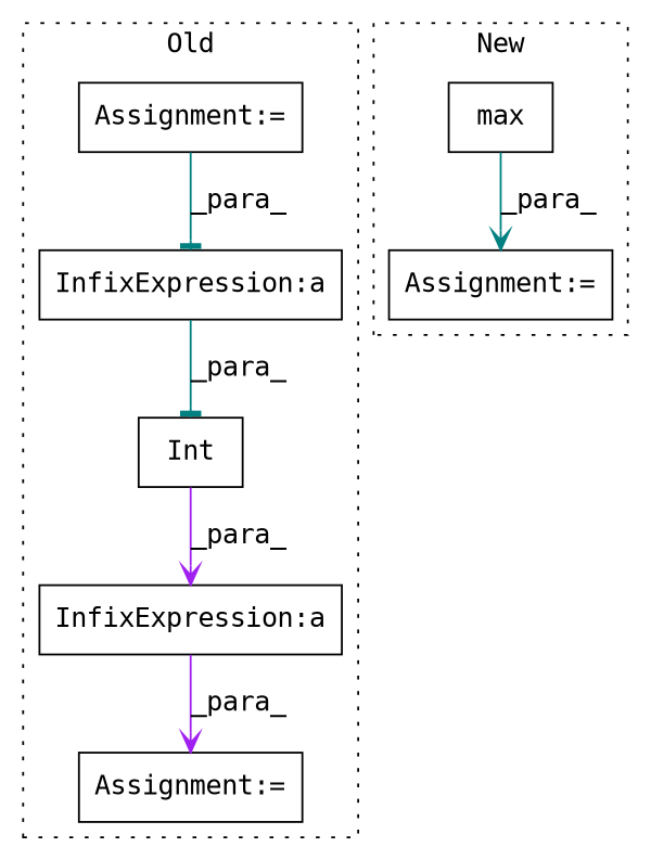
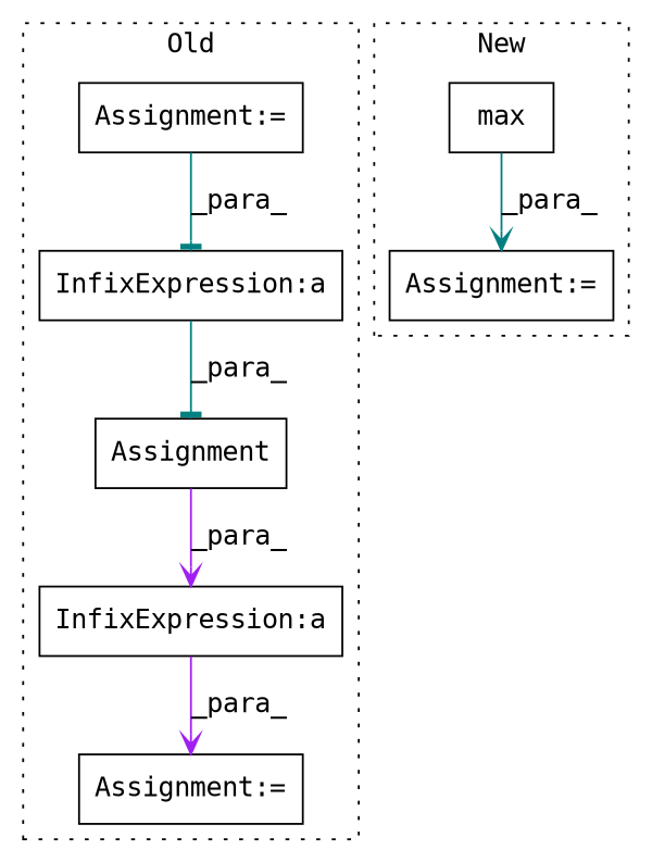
  digraph {
    fontname="DejaVu Sans Mono"
    node [a=7 l=1 shape=box fontname="DejaVu Sans Mono"]
    edge [color=teal arrowhead=vee fontname="DejaVu Sans Mono"]
-   n1 [a=32 l="4,1" label=Int s="1366,1386"]
+   n1 [a=32 l="4,1" label=Assignment s="1366,1386"]
    n2 [label="Assignment:=" s=1363]
    n3 [label="Assignment:=" s=1301]
    n4 [a=27 l=3 label="InfixExpression:a" s=1375]
    n5 [a=27 l=3 label="InfixExpression:a" s=1387]
    n6 [a=32 l=5 label=max s=1244]
    n7 [label="Assignment:=" s=1205]
    subgraph cluster_1 {
      label=Old
      style=dotted
      n1
      n2
      n3
      n4
      n5
    }
    subgraph cluster_2 {
      label=New
      style=dotted
      n6
      n7
    }
    n1 -> n5 [label=_para_ color=purple]
    n3 -> n4 [label=_para_ arrowhead=tee]
    n4 -> n1 [label=_para_ arrowhead=tee]
    n5 -> n2 [label=_para_ color=purple]
    n6 -> n7 [label=_para_]
  }
